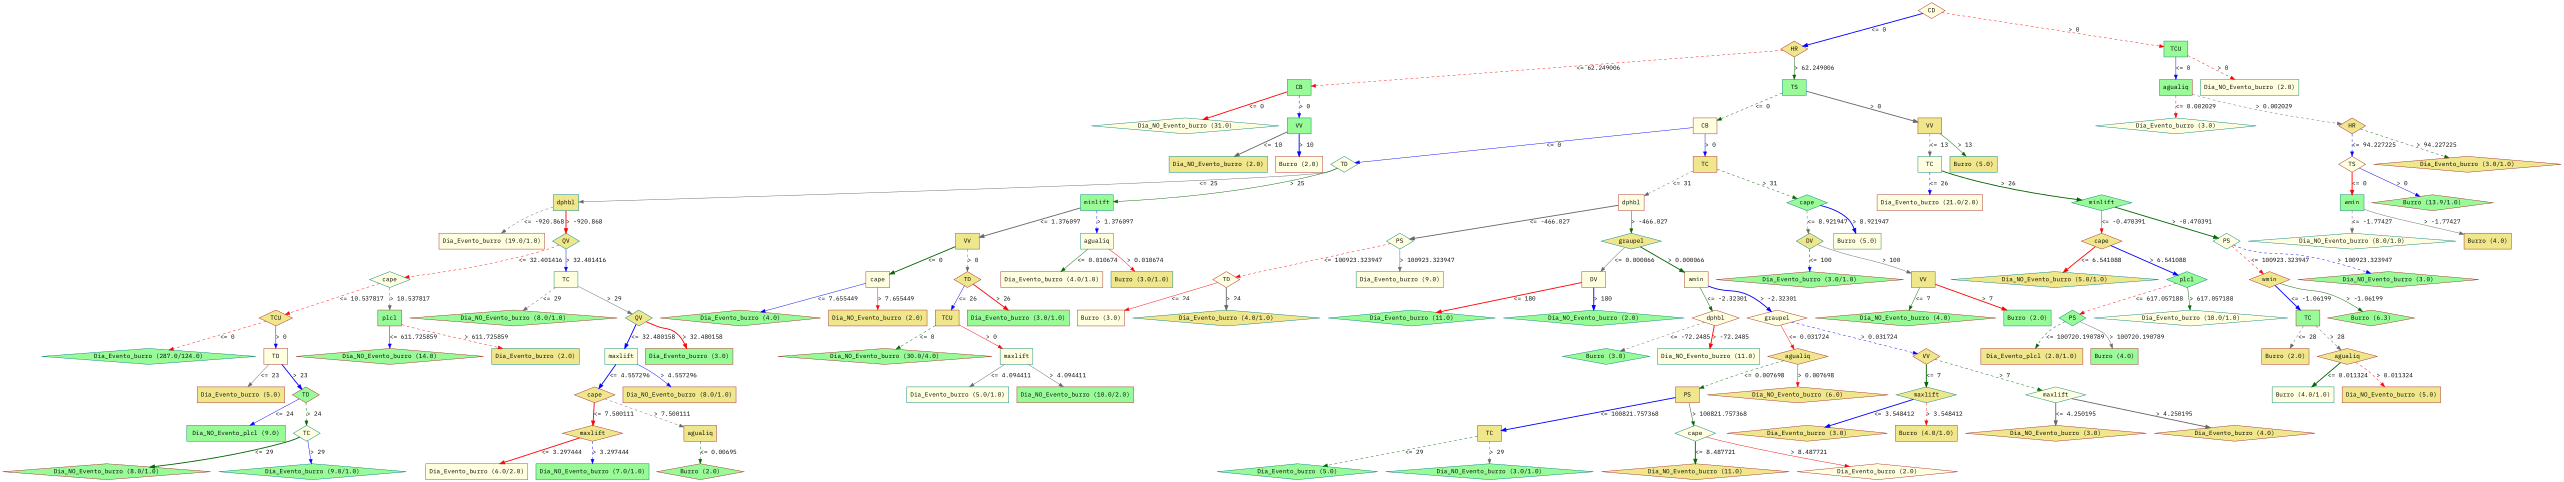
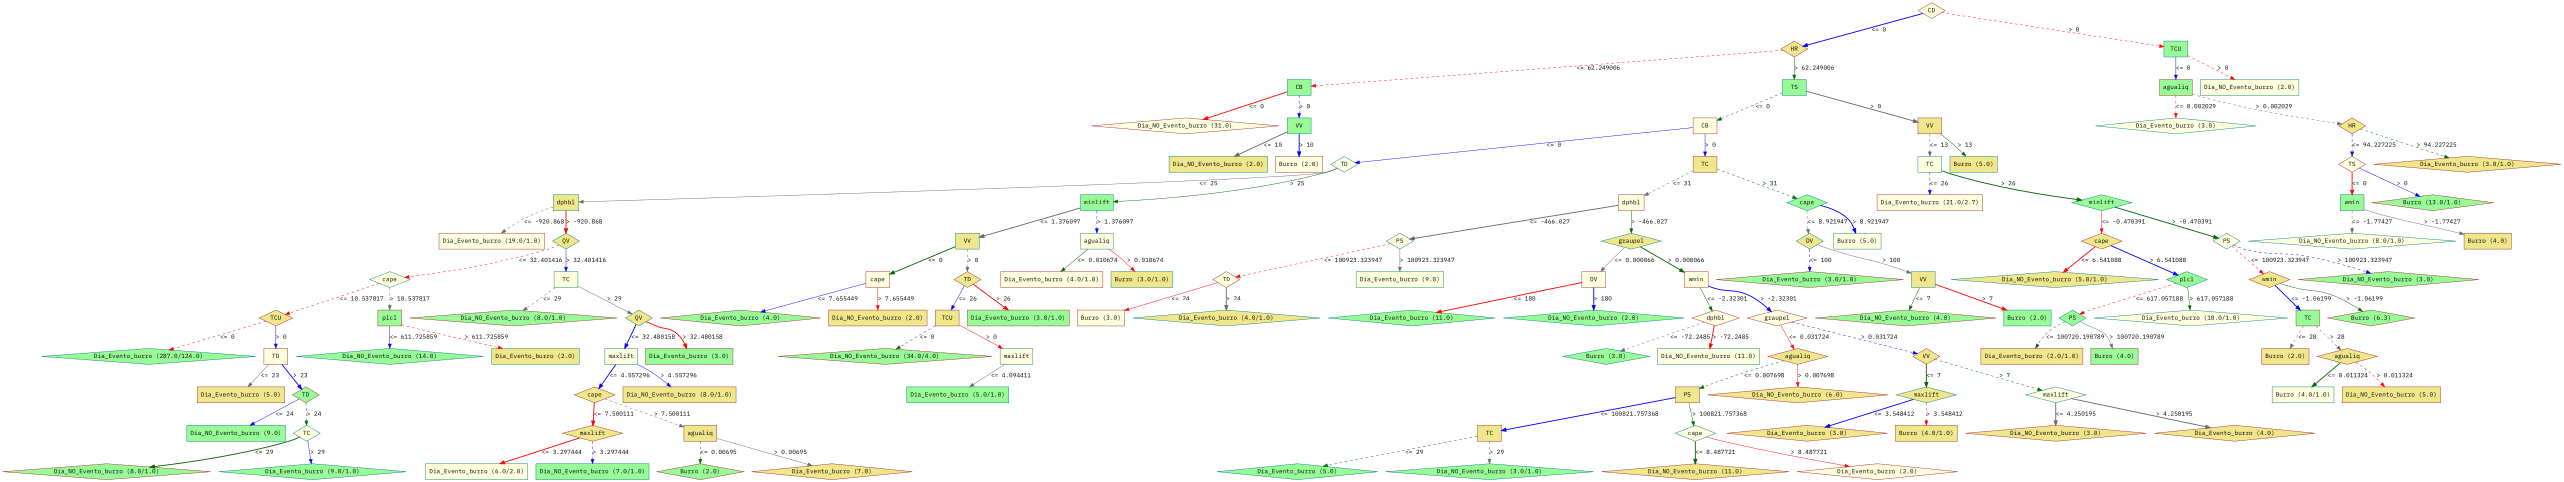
  digraph {
    fontname="IBM Plex Mono"
    node [color=brown fillcolor=khaki fontname="IBM Plex Mono" shape=diamond style=filled]
    edge [color=blue fontname="IBM Plex Mono" style=dashed]
    n1 [fillcolor=lightyellow label=CD]
    n2 [label=HR]
    n3 [color=teal fillcolor=palegreen label=TCU shape=box]
    n4 [color=teal fillcolor=palegreen label=CB shape=box]
    n5 [color=teal fillcolor=palegreen label=TS shape=box]
    n6 [fillcolor=palegreen label=agualiq shape=box]
    n7 [color=teal fillcolor=lightyellow label="Dia_NO_Evento_burro (2.0)" shape=box]
-   n8 [color=teal fillcolor=lightyellow label="Dia_NO_Evento_burro (31.0)"]
+   n8 [fillcolor=lightyellow label="Dia_NO_Evento_burro (31.0)"]
    n9 [color=teal fillcolor=palegreen label=VV shape=box]
    n10 [fillcolor=lightyellow label=CB shape=box]
    n11 [label=VV shape=box]
    n12 [color=teal label="Dia_NO_Evento_burro (2.0)" shape=box]
    n13 [fillcolor=lightyellow label="Burro (2.0)" shape=box]
    n14 [color=teal fillcolor=lightyellow label=TD]
    n15 [label=TC shape=box]
    n16 [color=teal fillcolor=lightyellow label=TC shape=box]
    n17 [color=teal label="Burro (5.0)" shape=box]
    n18 [color=teal label=dphbl shape=box]
    n19 [color=teal fillcolor=palegreen label=minlift shape=box]
    n20 [fillcolor=lightyellow label=dphbl shape=box]
    n21 [color=teal fillcolor=palegreen label=cape]
    n22 [fillcolor=lightyellow label="Dia_Evento_burro (19.0/1.0)" shape=box]
    n23 [color=teal label=QV]
    n24 [color=teal label=VV shape=box]
    n25 [color=teal fillcolor=lightyellow label=agualiq shape=box]
    n26 [color=teal fillcolor=lightyellow label=cape]
    n27 [color=teal fillcolor=lightyellow label=TC shape=box]
    n28 [label=TCU]
    n29 [fillcolor=palegreen label=plcl shape=box]
    n30 [fillcolor=palegreen label="Dia_NO_Evento_burro (8.0/1.0)"]
    n31 [color=teal label=QV]
    n32 [color=teal fillcolor=palegreen label="Dia_Evento_burro (287.0/124.0)"]
    n33 [fillcolor=lightyellow label=TD shape=box]
-   n34 [fillcolor=palegreen label="Dia_NO_Evento_burro (14.0)"]
+   n34 [color=teal fillcolor=palegreen label="Dia_NO_Evento_burro (14.0)"]
    n35 [color=teal label="Dia_Evento_burro (2.0)" shape=box]
    n36 [label="Dia_Evento_burro (5.0)" shape=box]
    n37 [fillcolor=palegreen label=TD]
-   n38 [color=teal fillcolor=palegreen label="Dia_NO_Evento_plcl (9.0)" shape=box]
+   n38 [color=teal fillcolor=palegreen label="Dia_NO_Evento_burro (9.0)" shape=box]
    n39 [color=teal fillcolor=lightyellow label=TC]
    n40 [fillcolor=palegreen label="Dia_NO_Evento_burro (8.0/1.0)"]
    n41 [color=teal fillcolor=palegreen label="Dia_Evento_burro (9.0/1.0)"]
    n42 [color=teal fillcolor=lightyellow label=maxlift shape=box]
    n43 [fillcolor=palegreen label="Dia_Evento_burro (3.0)" shape=box]
    n44 [label=cape]
    n45 [label="Dia_NO_Evento_burro (8.0/1.0)" shape=box]
    n46 [label=maxlift]
    n47 [label=agualiq shape=box]
    n48 [color=teal fillcolor=lightyellow label="Dia_Evento_burro (6.0/2.0)" shape=box]
    n49 [color=teal fillcolor=palegreen label="Dia_NO_Evento_burro (7.0/1.0)" shape=box]
    n50 [fillcolor=palegreen label="Burro (2.0)"]
+   n51 [label="Dia_Evento_burro (7.0)"]
    n52 [fillcolor=lightyellow label=cape shape=box]
    n53 [label=TD]
    n54 [fillcolor=lightyellow label="Dia_Evento_burro (4.0/1.0)" shape=box]
    n55 [color=teal label="Burro (3.0/1.0)" shape=box]
    n56 [fillcolor=palegreen label="Dia_Evento_burro (4.0)"]
    n57 [label="Dia_NO_Evento_burro (2.0)" shape=box]
    n58 [label=TCU shape=box]
    n59 [fillcolor=palegreen label="Dia_Evento_burro (3.0/1.0)" shape=box]
-   n60 [fillcolor=palegreen label="Dia_NO_Evento_burro (30.0/4.0)"]
+   n60 [fillcolor=palegreen label="Dia_NO_Evento_burro (34.0/4.0)"]
    n61 [color=teal fillcolor=lightyellow label=maxlift shape=box]
-   n62 [color=teal fillcolor=lightyellow label="Dia_Evento_burro (5.0/1.0)" shape=box]
-   n63 [fillcolor=palegreen label="Dia_NO_Evento_burro (10.0/2.0)" shape=box]
+   n62 [color=teal fillcolor=palegreen label="Dia_Evento_burro (5.0/1.0)" shape=box]
    n64 [color=teal fillcolor=lightyellow label=PS]
    n65 [color=teal label=graupel]
    n66 [color=teal label=DV]
    n67 [color=teal fillcolor=lightyellow label="Burro (5.0)" shape=box]
    n68 [fillcolor=lightyellow label=TD]
    n69 [color=teal fillcolor=lightyellow label="Dia_Evento_burro (9.0)" shape=box]
    n70 [fillcolor=lightyellow label=DV shape=box]
    n71 [fillcolor=lightyellow label=wmin shape=box]
    n72 [fillcolor=lightyellow label="Burro (3.0)" shape=box]
    n73 [color=teal label="Dia_Evento_burro (4.0/1.0)"]
    n74 [color=teal fillcolor=palegreen label="Dia_Evento_burro (11.0)"]
    n75 [color=teal fillcolor=palegreen label="Dia_NO_Evento_burro (2.0)"]
    n76 [fillcolor=lightyellow label=dphbl]
    n77 [fillcolor=lightyellow label=graupel]
    n78 [color=teal fillcolor=palegreen label="Burro (3.0)"]
    n79 [color=teal fillcolor=lightyellow label="Dia_NO_Evento_burro (11.0)" shape=box]
    n80 [label=agualiq]
    n81 [label=VV]
    n82 [label=PS shape=box]
    n83 [label="Dia_NO_Evento_burro (6.0)"]
    n84 [color=teal label=maxlift]
    n85 [color=teal fillcolor=lightyellow label=maxlift]
    n86 [label=TC shape=box]
    n87 [color=teal fillcolor=lightyellow label=cape]
    n88 [color=teal fillcolor=palegreen label="Dia_Evento_burro (5.0)"]
    n89 [color=teal fillcolor=palegreen label="Dia_NO_Evento_burro (3.0/1.0)"]
    n90 [label="Dia_NO_Evento_burro (11.0)"]
    n91 [fillcolor=lightyellow label="Dia_Evento_burro (2.0)"]
    n92 [label="Dia_Evento_burro (3.0)"]
    n93 [label="Burro (4.0/1.0)" shape=box]
    n94 [label="Dia_NO_Evento_burro (3.0)"]
    n95 [label="Dia_Evento_burro (4.0)"]
    n96 [fillcolor=palegreen label="Dia_Evento_burro (3.0/1.0)"]
    n97 [color=teal label=VV shape=box]
    n98 [fillcolor=palegreen label="Dia_NO_Evento_burro (4.0)"]
    n99 [color=teal fillcolor=palegreen label="Burro (2.0)" shape=box]
-   n100 [fillcolor=lightyellow label="Dia_Evento_burro (21.0/2.0)" shape=box]
+   n100 [fillcolor=lightyellow label="Dia_Evento_burro (21.0/2.7)" shape=box]
    n101 [color=teal fillcolor=palegreen label=minlift]
    n102 [label=cape]
    n103 [color=teal fillcolor=lightyellow label=PS]
    n104 [color=teal label="Dia_NO_Evento_burro (5.0/1.0)"]
    n105 [color=teal fillcolor=palegreen label=plcl]
    n106 [label=wmin]
    n107 [fillcolor=palegreen label="Dia_NO_Evento_burro (3.0)"]
    n108 [color=teal fillcolor=palegreen label=PS]
    n109 [color=teal fillcolor=lightyellow label="Dia_Evento_burro (10.0/1.0)"]
-   n110 [label="Dia_Evento_plcl (2.0/1.0)" shape=box]
+   n110 [label="Dia_Evento_burro (2.0/1.0)" shape=box]
    n111 [fillcolor=palegreen label="Burro (4.0)" shape=box]
    n112 [fillcolor=palegreen label=TC shape=box]
    n113 [fillcolor=palegreen label="Burro (6.3)"]
    n114 [label="Burro (2.0)" shape=box]
    n115 [label=agualiq]
    n116 [color=teal fillcolor=lightyellow label="Burro (4.0/1.0)" shape=box]
    n117 [label="Dia_NO_Evento_burro (5.0)" shape=box]
    n118 [color=teal fillcolor=lightyellow label="Dia_Evento_burro (3.0)"]
    n119 [label=HR]
    n120 [fillcolor=lightyellow label=TS]
    n121 [label="Dia_Evento_burro (3.0/1.0)"]
    n122 [color=teal fillcolor=palegreen label=wmin shape=box]
-   n123 [fillcolor=palegreen label="Burro (13.9/1.0)"]
+   n123 [fillcolor=palegreen label="Burro (13.0/1.0)"]
    n124 [color=teal fillcolor=lightyellow label="Dia_NO_Evento_burro (8.0/1.0)"]
    n125 [label="Burro (4.0)" shape=box]
    n1 -> n2 [label="<= 0" style=bold]
    n1 -> n3 [color=red label="> 0"]
    n2 -> n4 [color=red label="<= 62.249006"]
    n2 -> n5 [color=darkgreen label="> 62.249006" style=solid]
    n3 -> n6 [label="<= 0" style=solid]
    n3 -> n7 [color=red label="> 0"]
    n4 -> n8 [color=red label="<= 0" style=bold]
    n4 -> n9 [label="> 0"]
    n5 -> n10 [color=darkgreen label="<= 0"]
    n5 -> n11 [color=gray40 label="> 0" style=bold]
    n6 -> n118 [color=red label="<= 0.002029"]
    n6 -> n119 [color=gray40 label="> 0.002029"]
    n9 -> n12 [color=gray40 label="<= 10" style=bold]
    n9 -> n13 [label="> 10" style=bold]
    n10 -> n14 [label="<= 0" style=solid]
    n10 -> n15 [label="> 0" style=solid]
    n11 -> n16 [color=gray40 label="<= 13"]
    n11 -> n17 [color=darkgreen label="> 13" style=solid]
    n14 -> n18 [color=gray40 label="<= 25" style=solid]
    n14 -> n19 [color=darkgreen label="> 25" style=solid]
    n15 -> n20 [color=gray40 label="<= 31"]
    n15 -> n21 [color=darkgreen label="> 31"]
    n16 -> n100 [label="<= 26"]
    n16 -> n101 [color=darkgreen label="> 26" style=bold]
    n18 -> n22 [color=gray40 label="<= -920.868"]
    n18 -> n23 [color=red label="> -920.868" style=bold]
    n19 -> n24 [color=gray40 label="<= 1.376097" style=bold]
    n19 -> n25 [label="> 1.376097"]
    n20 -> n64 [color=gray40 label="<= -466.027" style=bold]
    n20 -> n65 [color=darkgreen label="> -466.027" style=solid]
    n21 -> n66 [color=gray40 label="<= 8.921947"]
    n21 -> n67 [label="> 8.921947" style=bold]
    n23 -> n26 [color=red label="<= 32.401416"]
    n23 -> n27 [label="> 32.401416" style=solid]
    n24 -> n52 [color=darkgreen label="<= 0" style=bold]
    n24 -> n53 [color=gray40 label="> 0"]
    n25 -> n54 [color=darkgreen label="<= 0.010674" style=solid]
    n25 -> n55 [color=red label="> 0.010674" style=solid]
    n26 -> n28 [color=red label="<= 10.537817"]
    n26 -> n29 [color=gray40 label="> 10.537817"]
    n27 -> n30 [color=gray40 label="<= 29"]
    n27 -> n31 [color=gray40 label="> 29" style=solid]
    n28 -> n32 [color=red label="<= 0"]
    n28 -> n33 [label="> 0" style=solid]
    n29 -> n34 [label="<= 611.725859" style=solid]
    n29 -> n35 [color=red label="> 611.725859"]
    n31 -> n42 [label="<= 32.480158" style=bold]
    n31 -> n43 [color=red label="> 32.480158" style=bold]
    n33 -> n36 [color=gray40 label="<= 23" style=solid]
    n33 -> n37 [label="> 23" style=bold]
    n37 -> n38 [label="<= 24" style=solid]
    n37 -> n39 [color=darkgreen label="> 24"]
    n39 -> n40 [color=darkgreen label="<= 29" style=bold]
    n39 -> n41 [label="> 29" style=solid]
    n42 -> n44 [label="<= 4.557296" style=bold]
    n42 -> n45 [label="> 4.557296" style=solid]
    n44 -> n46 [color=red label="<= 7.500111" style=bold]
    n44 -> n47 [color=gray40 label="> 7.500111"]
    n46 -> n48 [color=red label="<= 3.297444" style=bold]
    n46 -> n49 [label="> 3.297444"]
    n47 -> n50 [color=darkgreen label="<= 0.00695"]
+   n47 -> n51 [color=gray40 label="> 0.00695" style=solid]
    n52 -> n56 [label="<= 7.655449" style=solid]
    n52 -> n57 [color=red label="> 7.655449" style=solid]
    n53 -> n58 [label="<= 26" style=solid]
    n53 -> n59 [color=red label="> 26" style=bold]
    n58 -> n60 [color=darkgreen label="<= 0"]
    n58 -> n61 [color=red label="> 0" style=solid]
    n61 -> n62 [color=gray40 label="<= 4.094411" style=solid]
-   n61 -> n63 [color=gray40 label="> 4.094411" style=solid]
    n64 -> n68 [color=red label="<= 100923.323947"]
    n64 -> n69 [color=gray40 label="> 100923.323947" style=solid]
    n65 -> n70 [color=gray40 label="<= 0.000066" style=solid]
    n65 -> n71 [color=darkgreen label="> 0.000066" style=bold]
    n66 -> n96 [label="<= 100"]
    n66 -> n97 [color=gray40 label="> 100" style=solid]
    n68 -> n72 [color=red label="<= 24" style=solid]
    n68 -> n73 [color=gray40 label="> 24" style=bold]
    n70 -> n74 [color=red label="<= 180" style=bold]
    n70 -> n75 [label="> 180" style=bold]
    n71 -> n76 [color=darkgreen label="<= -2.32301" style=solid]
    n71 -> n77 [label="> -2.32301" style=bold]
    n76 -> n78 [color=gray40 label="<= -72.2485"]
    n76 -> n79 [color=red label="> -72.2485" style=bold]
    n77 -> n80 [color=red label="<= 0.031724" style=solid]
    n77 -> n81 [label="> 0.031724"]
    n80 -> n82 [color=darkgreen label="<= 0.007698"]
    n80 -> n83 [color=red label="> 0.007698" style=solid]
    n81 -> n84 [color=darkgreen label="<= 7" style=bold]
    n81 -> n85 [color=darkgreen label="> 7"]
    n82 -> n86 [label="<= 100821.757368" style=bold]
    n82 -> n87 [color=darkgreen label="> 100821.757368" style=solid]
    n84 -> n92 [label="<= 3.548412" style=bold]
    n84 -> n93 [color=red label="> 3.548412"]
    n85 -> n94 [color=gray40 label="<= 4.250195" style=bold]
    n85 -> n95 [color=gray40 label="> 4.250195" style=bold]
    n86 -> n88 [color=darkgreen label="<= 29"]
    n86 -> n89 [color=gray40 label="> 29"]
    n87 -> n90 [color=darkgreen label="<= 8.487721" style=bold]
    n87 -> n91 [color=red label="> 8.487721" style=solid]
    n97 -> n98 [color=darkgreen label="<= 7" style=solid]
    n97 -> n99 [color=red label="> 7" style=bold]
    n101 -> n102 [color=red label="<= -0.470391" style=solid]
    n101 -> n103 [color=darkgreen label="> -0.470391" style=bold]
    n102 -> n104 [color=red label="<= 6.541088" style=bold]
    n102 -> n105 [label="> 6.541088" style=bold]
    n103 -> n106 [color=red label="<= 100923.323947"]
    n103 -> n107 [label="> 100923.323947"]
    n105 -> n108 [color=red label="<= 617.057188"]
    n105 -> n109 [color=darkgreen label="> 617.057188" style=solid]
    n106 -> n112 [label="<= -1.06199" style=bold]
    n106 -> n113 [color=darkgreen label="> -1.06199" style=solid]
    n108 -> n110 [color=darkgreen label="<= 100720.190789"]
    n108 -> n111 [color=gray40 label="> 100720.190789" style=solid]
    n112 -> n114 [color=gray40 label="<= 28"]
    n112 -> n115 [color=gray40 label="> 28"]
    n115 -> n116 [color=darkgreen label="<= 0.011324" style=bold]
    n115 -> n117 [color=red label="> 0.011324"]
    n119 -> n120 [label="<= 94.227225"]
    n119 -> n121 [color=darkgreen label="> 94.227225"]
    n120 -> n122 [color=red label="<= 0" style=bold]
    n120 -> n123 [label="> 0" style=solid]
    n122 -> n124 [color=gray40 label="<= -1.77427"]
    n122 -> n125 [color=gray40 label="> -1.77427" style=solid]
  }
